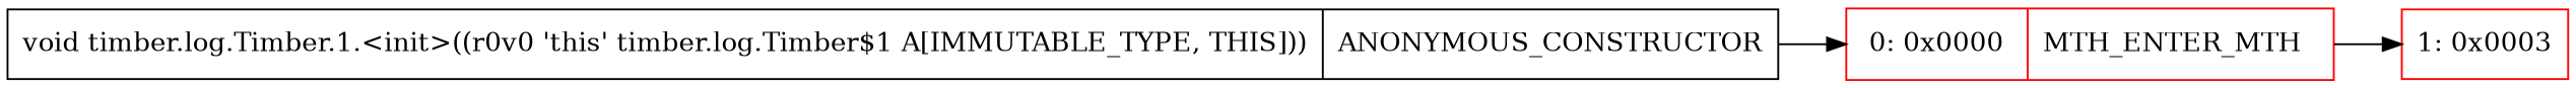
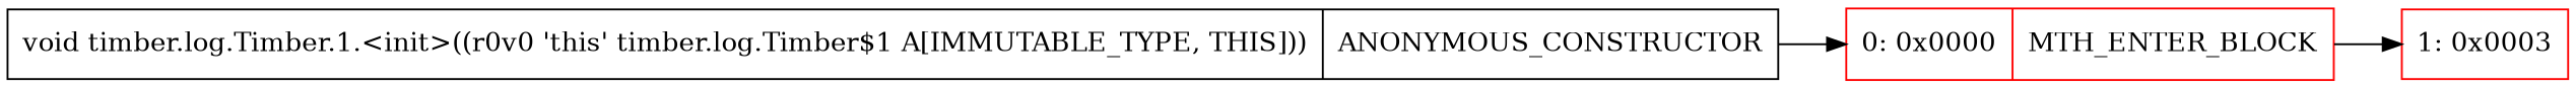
  digraph {
    rankdir=LR
    node [color=red shape=record]
-   n1 [label="{0\:\ 0x0000|MTH_ENTER_MTH\l}"]
+   n1 [label="{0\:\ 0x0000|MTH_ENTER_BLOCK\l}"]
    n2 [label="{1\:\ 0x0003}"]
    n3 [label="{void timber.log.Timber.1.\<init\>((r0v0 'this' timber.log.Timber$1 A[IMMUTABLE_TYPE, THIS]))  | ANONYMOUS_CONSTRUCTOR\l}" color=""]
    subgraph cluster_1 {
      label="R(0)"
    }
    n1 -> n2
    n3 -> n1
  }
